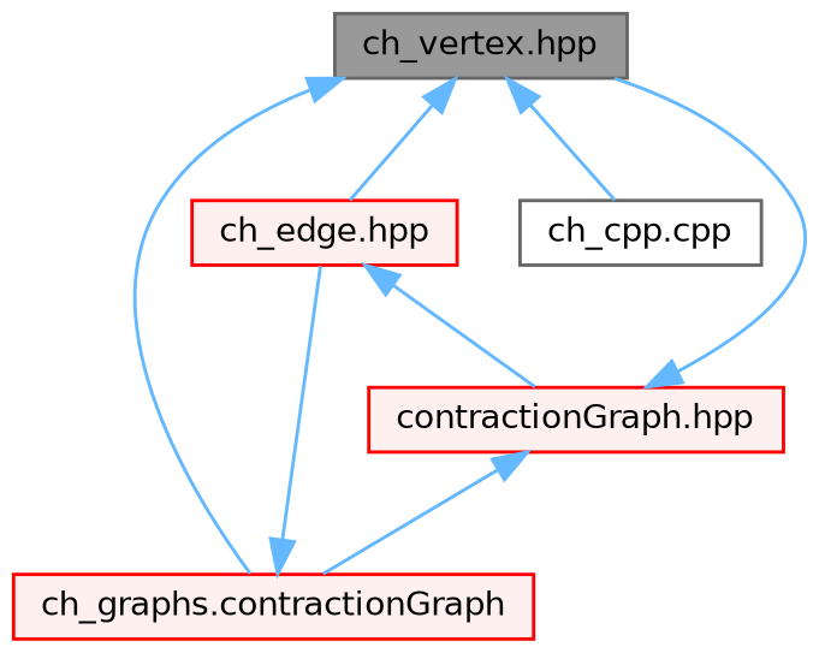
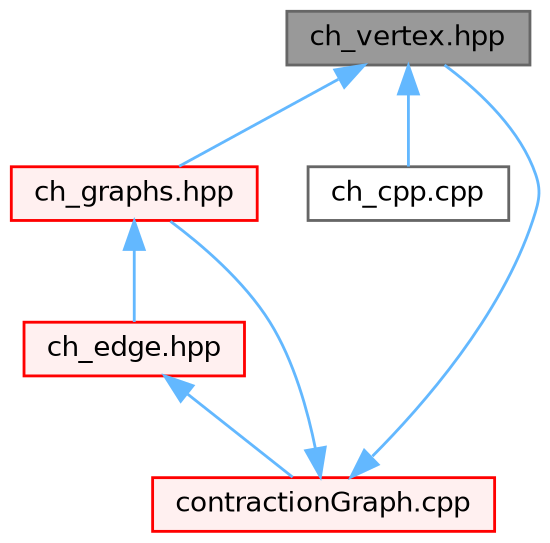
  digraph {
    node [color=red fillcolor="#FFF0F0" fontname=Helvetica fontsize=10 shape=box style=filled]
    edge [color=steelblue1 dir=back fontname=Helvetica fontsize=10 labelfontname=Helvetica labelfontsize=10 style=solid]
    n1 [color=gray40 fillcolor=grey60 fontcolor=black height=0.2 label="ch_vertex.hpp" width=0.4]
    n2 [height=0.2 label="ch_edge.hpp" width=0.4]
-   n3 [height=0.2 label="ch_graphs.contractionGraph" width=0.4]
+   n3 [height=0.2 label="ch_graphs.hpp" width=0.4]
    n4 [color=grey40 fillcolor=white height=0.2 label="ch_cpp.cpp" width=0.4]
-   n5 [height=0.2 label="contractionGraph.hpp" width=0.4]
-   n1 -> n2
+   n5 [height=0.2 label="contractionGraph.cpp" width=0.4]
    n1 -> n3
    n1 -> n4
    n2 -> n5
    n3 -> n2
    n5 -> n1
    n5 -> n3
  }
